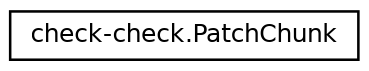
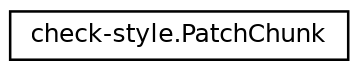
  digraph {
    rankdir=LR
-   n1 [color=black fillcolor=white fontname=Helvetica fontsize=10 height=0.2 label="check-check.PatchChunk" shape=record style=filled width=0.4]
+   n1 [color=black fillcolor=white fontname=Helvetica fontsize=10 height=0.2 label="check-style.PatchChunk" shape=record style=filled width=0.4]
  }
